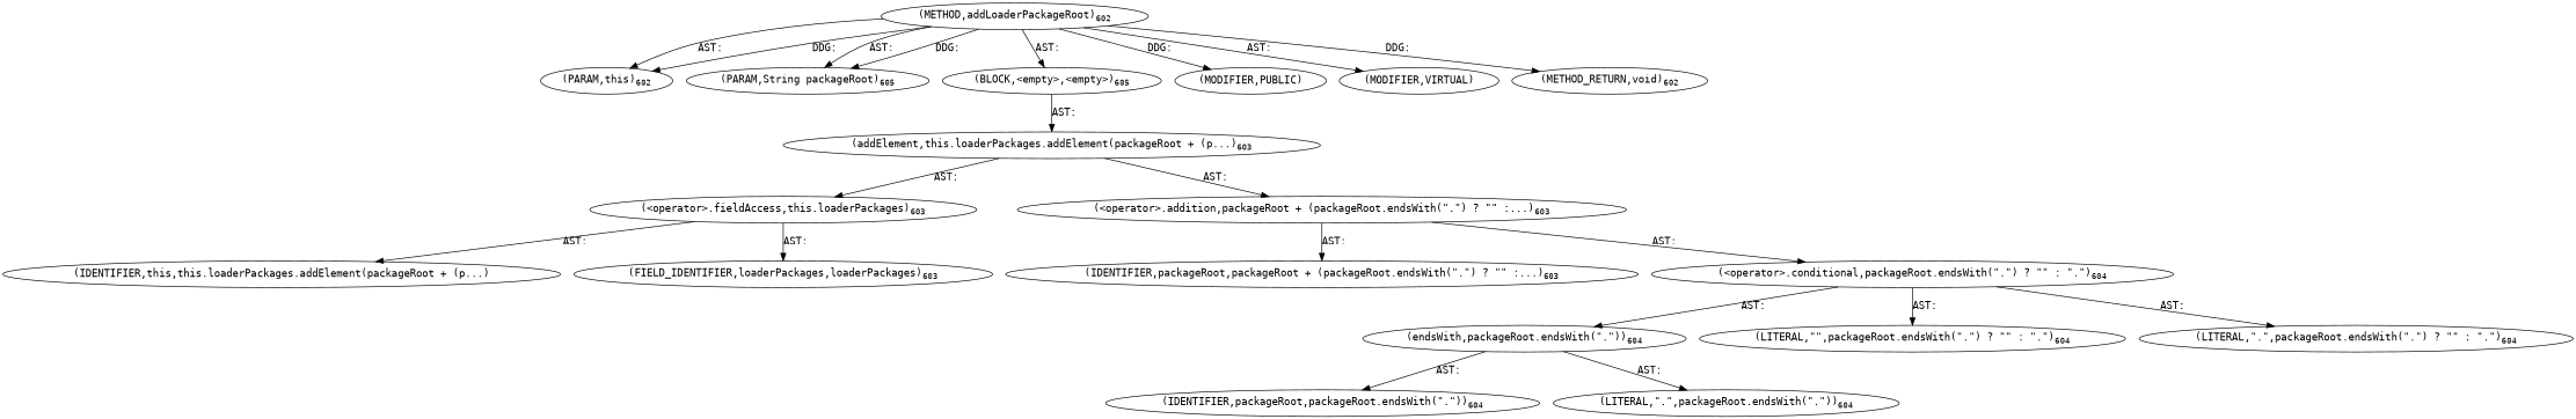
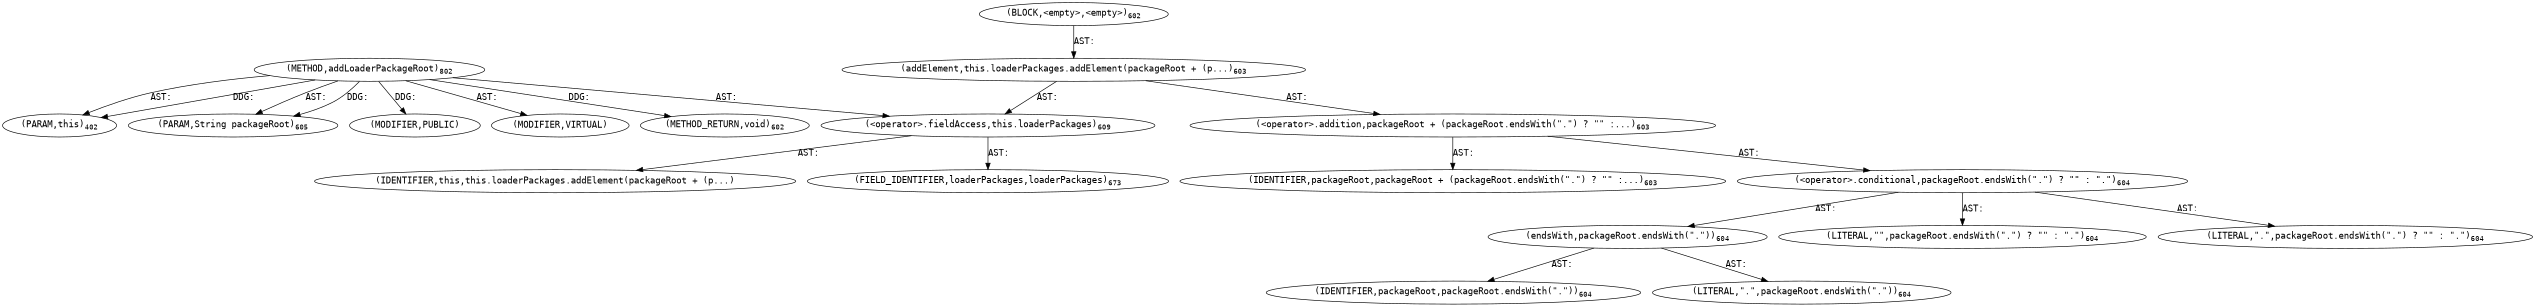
  digraph {
    fontname="DejaVu Sans Mono"
    node [fontname="DejaVu Sans Mono"]
    edge [fontname="DejaVu Sans Mono"]
-   n1 [label=<(METHOD,addLoaderPackageRoot)<SUB>602</SUB>>]
-   n2 [label=<(PARAM,this)<SUB>602</SUB>>]
+   n1 [label=<(METHOD,addLoaderPackageRoot)<SUB>802</SUB>>]
+   n2 [label=<(PARAM,this)<SUB>402</SUB>>]
    n3 [label=<(PARAM,String packageRoot)<SUB>605</SUB>>]
-   n4 [label=<(BLOCK,&lt;empty&gt;,&lt;empty&gt;)<SUB>605</SUB>>]
+   n4 [label=<(BLOCK,&lt;empty&gt;,&lt;empty&gt;)<SUB>602</SUB>>]
    n5 [label=<(MODIFIER,PUBLIC)>]
    n6 [label=<(MODIFIER,VIRTUAL)>]
    n7 [label=<(METHOD_RETURN,void)<SUB>602</SUB>>]
    n8 [label=<(addElement,this.loaderPackages.addElement(packageRoot + (p...)<SUB>603</SUB>>]
-   n9 [label=<(&lt;operator&gt;.fieldAccess,this.loaderPackages)<SUB>603</SUB>>]
+   n9 [label=<(&lt;operator&gt;.fieldAccess,this.loaderPackages)<SUB>609</SUB>>]
    n10 [label=<(&lt;operator&gt;.addition,packageRoot + (packageRoot.endsWith(&quot;.&quot;) ? &quot;&quot; :...)<SUB>603</SUB>>]
    n11 [label=<(IDENTIFIER,this,this.loaderPackages.addElement(packageRoot + (p...)>]
-   n12 [label=<(FIELD_IDENTIFIER,loaderPackages,loaderPackages)<SUB>603</SUB>>]
+   n12 [label=<(FIELD_IDENTIFIER,loaderPackages,loaderPackages)<SUB>673</SUB>>]
    n13 [label=<(IDENTIFIER,packageRoot,packageRoot + (packageRoot.endsWith(&quot;.&quot;) ? &quot;&quot; :...)<SUB>603</SUB>>]
    n14 [label=<(&lt;operator&gt;.conditional,packageRoot.endsWith(&quot;.&quot;) ? &quot;&quot; : &quot;.&quot;)<SUB>604</SUB>>]
    n15 [label=<(endsWith,packageRoot.endsWith(&quot;.&quot;))<SUB>604</SUB>>]
    n16 [label=<(LITERAL,&quot;&quot;,packageRoot.endsWith(&quot;.&quot;) ? &quot;&quot; : &quot;.&quot;)<SUB>604</SUB>>]
    n17 [label=<(LITERAL,&quot;.&quot;,packageRoot.endsWith(&quot;.&quot;) ? &quot;&quot; : &quot;.&quot;)<SUB>604</SUB>>]
    n18 [label=<(IDENTIFIER,packageRoot,packageRoot.endsWith(&quot;.&quot;))<SUB>604</SUB>>]
    n19 [label=<(LITERAL,&quot;.&quot;,packageRoot.endsWith(&quot;.&quot;))<SUB>604</SUB>>]
    n1 -> n2 [label="AST: "]
    n1 -> n2 [label="DDG: "]
    n1 -> n3 [label="AST: "]
    n1 -> n3 [label="DDG: "]
-   n1 -> n4 [label="AST: "]
+   n1 -> n9 [label="AST: "]
    n1 -> n5 [label="DDG: "]
    n1 -> n6 [label="AST: "]
    n1 -> n7 [label="DDG: "]
    n4 -> n8 [label="AST: "]
    n8 -> n9 [label="AST: "]
    n8 -> n10 [label="AST: "]
    n9 -> n11 [label="AST: "]
    n9 -> n12 [label="AST: "]
    n10 -> n13 [label="AST: "]
    n10 -> n14 [label="AST: "]
    n14 -> n15 [label="AST: "]
    n14 -> n16 [label="AST: "]
    n14 -> n17 [label="AST: "]
    n15 -> n18 [label="AST: "]
    n15 -> n19 [label="AST: "]
  }
